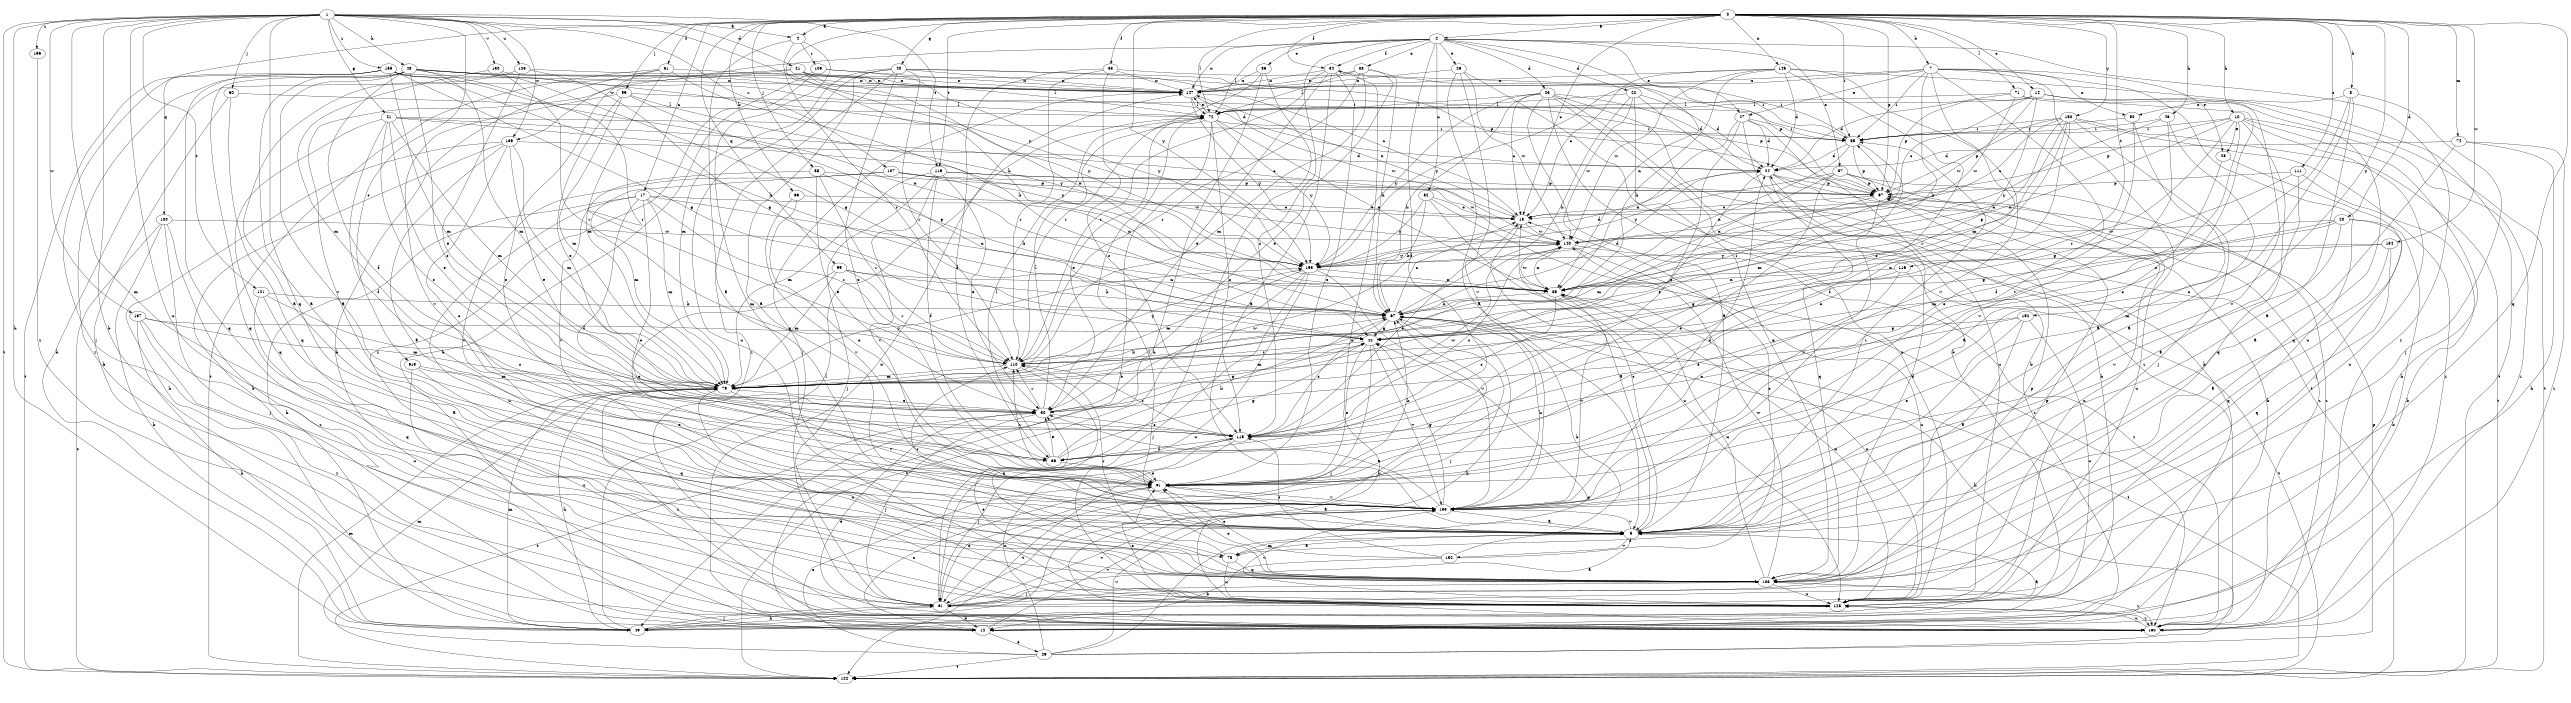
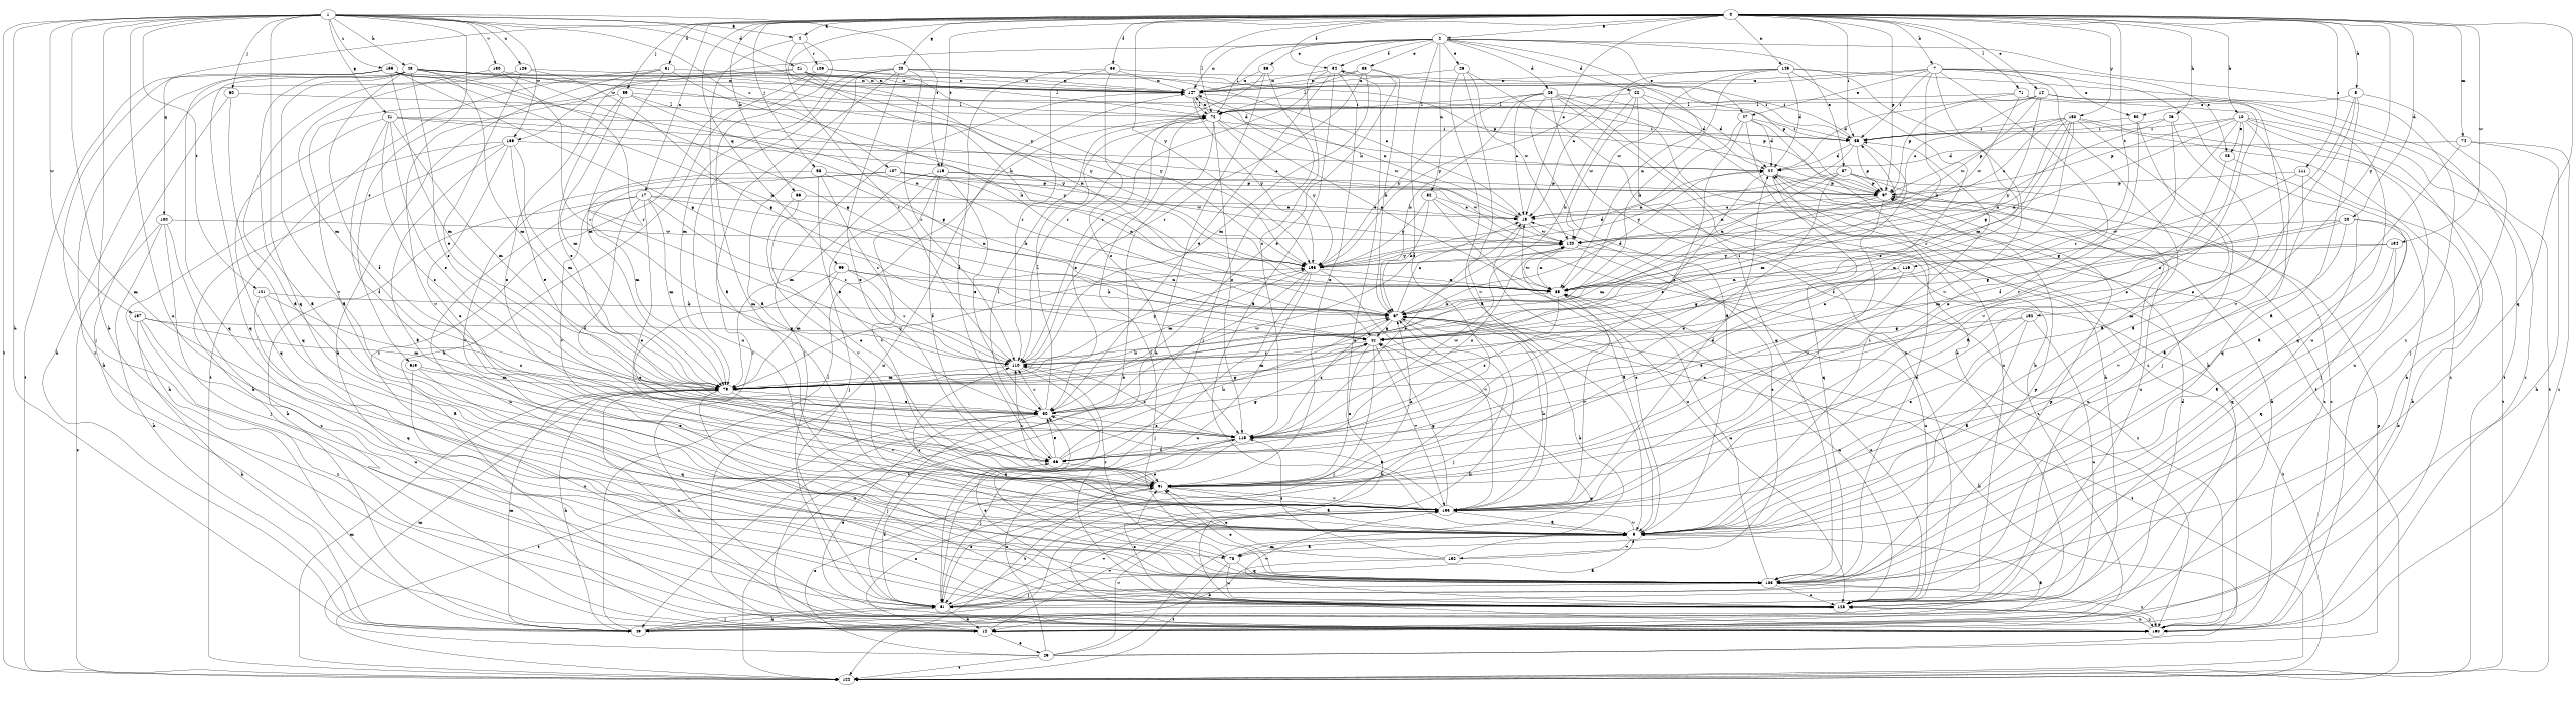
  strict digraph {
    0
    2
    4
    7
    8
    10
    14
    17
    18
    20
    31
    33
    34
    40
    46
    55
    58
    59
    66
    67
    71
    72
    74
    97
    99
    100
    103
    111
    116
    119
    134
    145
    150
    152
    153
    139
    22
    23
    26
    27
    36
    82
    85
    86
    87
    88
    115
    147
    160
    78
    5
    109
    110
    128
    133
    28
    79
    90
    61
    91
    49
    122
    42
    140
    12
    30
    24
    1
    21
    41
    48
    60
    107
    n74 [label=613]
    121
    125
    130
    137
    155
-   156
    29
    132
    0 -> 2 [label=a]
    0 -> 4 [label=a]
    0 -> 7 [label=b]
    0 -> 8 [label=b]
    0 -> 10 [label=b]
    0 -> 14 [label=c]
    0 -> 17 [label=c]
    0 -> 18 [label=c]
    0 -> 20 [label=d]
    0 -> 31 [label=f]
    0 -> 33 [label=f]
    0 -> 34 [label=f]
    0 -> 40 [label=g]
    0 -> 46 [label=h]
    0 -> 55 [label=i]
    0 -> 58 [label=j]
    0 -> 59 [label=j]
    0 -> 66 [label=k]
    0 -> 67 [label=k]
    0 -> 71 [label=l]
    0 -> 72 [label=l]
    0 -> 74 [label=m]
    0 -> 97 [label=p]
    0 -> 99 [label=q]
    0 -> 100 [label=q]
    0 -> 103 [label=q]
    0 -> 111 [label=s]
    0 -> 116 [label=t]
    0 -> 119 [label=t]
    0 -> 134 [label=w]
    0 -> 145 [label=x]
    0 -> 150 [label=y]
    0 -> 152 [label=y]
    0 -> 153 [label=y]
    2 -> 34 [label=f]
    2 -> 72 [label=l]
    2 -> 139 [label=w]
    2 -> 22 [label=d]
    2 -> 23 [label=d]
    2 -> 26 [label=e]
    2 -> 27 [label=e]
    2 -> 36 [label=f]
    2 -> 82 [label=n]
    2 -> 85 [label=n]
    2 -> 86 [label=o]
    2 -> 87 [label=o]
    2 -> 88 [label=o]
    2 -> 115 [label=s]
    2 -> 147 [label=x]
    2 -> 160 [label=z]
    4 -> 78 [label=m]
    4 -> 5 [label=a]
    4 -> 109 [label=r]
    4 -> 110 [label=r]
    7 -> 55 [label=i]
    7 -> 67 [label=k]
    7 -> 153 [label=y]
    7 -> 27 [label=e]
    7 -> 147 [label=x]
    7 -> 78 [label=m]
    7 -> 128 [label=u]
    7 -> 133 [label=v]
    7 -> 28 [label=e]
    7 -> 79 [label=m]
    7 -> 90 [label=o]
    8 -> 115 [label=s]
    8 -> 5 [label=a]
    8 -> 90 [label=o]
    8 -> 61 [label=j]
    8 -> 91 [label=o]
    10 -> 55 [label=i]
    10 -> 97 [label=p]
    10 -> 103 [label=q]
    10 -> 36 [label=f]
    10 -> 85 [label=n]
    10 -> 160 [label=z]
    10 -> 110 [label=r]
    10 -> 128 [label=u]
    10 -> 28 [label=e]
    10 -> 49 [label=h]
    14 -> 18 [label=c]
    14 -> 72 [label=l]
    14 -> 97 [label=p]
    14 -> 103 [label=q]
    14 -> 122 [label=t]
    14 -> 42 [label=g]
    14 -> 140 [label=w]
    17 -> 18 [label=c]
    17 -> 36 [label=f]
    17 -> 85 [label=n]
    17 -> 110 [label=r]
    17 -> 128 [label=u]
    17 -> 79 [label=m]
    17 -> 91 [label=o]
    17 -> 49 [label=h]
    18 -> 147 [label=x]
    18 -> 5 [label=a]
    18 -> 140 [label=w]
    20 -> 103 [label=q]
    20 -> 133 [label=v]
    20 -> 79 [label=m]
    20 -> 42 [label=g]
    20 -> 140 [label=w]
    20 -> 12 [label=b]
    31 -> 67 [label=k]
    31 -> 147 [label=x]
    31 -> 79 [label=m]
    31 -> 91 [label=o]
    31 -> 122 [label=t]
    31 -> 12 [label=b]
    33 -> 55 [label=i]
    33 -> 36 [label=f]
    33 -> 115 [label=s]
    33 -> 147 [label=x]
    33 -> 110 [label=r]
    34 -> 147 [label=x]
    34 -> 5 [label=a]
    34 -> 110 [label=r]
    34 -> 128 [label=u]
    34 -> 91 [label=o]
    34 -> 30 [label=e]
    40 -> 18 [label=c]
    40 -> 97 [label=p]
    40 -> 147 [label=x]
    40 -> 160 [label=z]
    40 -> 5 [label=a]
    40 -> 110 [label=r]
    40 -> 128 [label=u]
    40 -> 79 [label=m]
    40 -> 91 [label=o]
    46 -> 55 [label=i]
    46 -> 153 [label=y]
    46 -> 5 [label=a]
    46 -> 133 [label=v]
    55 -> 34 [label=i]
    55 -> 97 [label=p]
    55 -> 85 [label=n]
    55 -> 79 [label=m]
    55 -> 24 [label=d]
    58 -> 67 [label=k]
    58 -> 97 [label=p]
    58 -> 110 [label=r]
    58 -> 133 [label=v]
    58 -> 30 [label=e]
    59 -> 72 [label=l]
    59 -> 153 [label=y]
    59 -> 133 [label=v]
    59 -> 79 [label=m]
    59 -> 42 [label=g]
    59 -> 30 [label=e]
    66 -> 18 [label=c]
    66 -> 133 [label=v]
    66 -> 91 [label=o]
    67 -> 18 [label=c]
    67 -> 115 [label=s]
    67 -> 61 [label=j]
    67 -> 122 [label=t]
    67 -> 42 [label=g]
    67 -> 24 [label=d]
    71 -> 72 [label=l]
    71 -> 133 [label=v]
    71 -> 91 [label=o]
    71 -> 140 [label=w]
    71 -> 24 [label=d]
    72 -> 55 [label=i]
    72 -> 153 [label=y]
    72 -> 85 [label=n]
    72 -> 115 [label=s]
    72 -> 147 [label=x]
    72 -> 12 [label=b]
    72 -> 30 [label=e]
    74 -> 160 [label=z]
    74 -> 5 [label=a]
    74 -> 49 [label=h]
    74 -> 24 [label=d]
    97 -> 18 [label=c]
    97 -> 128 [label=u]
    97 -> 133 [label=v]
    97 -> 79 [label=m]
    99 -> 67 [label=k]
    99 -> 85 [label=n]
    99 -> 110 [label=r]
    99 -> 79 [label=m]
    99 -> 91 [label=o]
    100 -> 160 [label=z]
    100 -> 61 [label=j]
    100 -> 49 [label=h]
    100 -> 122 [label=s]
    100 -> 140 [label=w]
    103 -> 72 [label=l]
    103 -> 97 [label=p]
    103 -> 85 [label=n]
    103 -> 160 [label=z]
    103 -> 128 [label=u]
    103 -> 61 [label=j]
    103 -> 91 [label=o]
-   103 -> 140 [label=w]
    103 -> 24 [label=d]
    111 -> 97 [label=p]
    111 -> 5 [label=a]
    111 -> 42 [label=g]
    111 -> 12 [label=b]
    116 -> 85 [label=n]
    116 -> 91 [label=o]
    116 -> 122 [label=t]
    116 -> 42 [label=g]
    119 -> 97 [label=p]
    119 -> 36 [label=f]
    119 -> 133 [label=v]
    119 -> 79 [label=m]
    119 -> 61 [label=j]
    119 -> 140 [label=w]
    119 -> 30 [label=e]
    134 -> 103 [label=q]
    134 -> 153 [label=y]
    134 -> 85 [label=n]
    134 -> 5 [label=a]
    145 -> 18 [label=c]
    145 -> 67 [label=k]
    145 -> 115 [label=s]
    145 -> 147 [label=x]
    145 -> 133 [label=v]
    145 -> 122 [label=t]
    145 -> 140 [label=w]
    145 -> 24 [label=d]
    150 -> 18 [label=c]
    150 -> 55 [label=i]
    150 -> 97 [label=p]
    150 -> 36 [label=f]
    150 -> 85 [label=n]
    150 -> 160 [label=z]
    150 -> 110 [label=r]
    150 -> 61 [label=j]
    150 -> 91 [label=o]
    150 -> 122 [label=t]
    152 -> 5 [label=a]
    152 -> 128 [label=u]
    152 -> 91 [label=o]
    152 -> 42 [label=g]
    152 -> 30 [label=e]
    153 -> 85 [label=n]
    153 -> 128 [label=u]
    153 -> 133 [label=v]
    153 -> 79 [label=m]
    153 -> 61 [label=j]
    153 -> 122 [label=t]
    153 -> 24 [label=d]
    139 -> 5 [label=a]
    139 -> 79 [label=m]
    139 -> 91 [label=o]
    139 -> 49 [label=h]
    139 -> 12 [label=b]
    139 -> 30 [label=e]
-   139 -> 24 [label=d]
+   139 -> 24 [label=k]
    22 -> 67 [label=k]
    22 -> 72 [label=l]
    22 -> 103 [label=q]
    22 -> 140 [label=w]
    22 -> 12 [label=b]
    22 -> 24 [label=d]
    23 -> 18 [label=c]
    23 -> 67 [label=k]
    23 -> 72 [label=l]
    23 -> 153 [label=y]
    23 -> 160 [label=z]
    23 -> 5 [label=a]
    23 -> 128 [label=u]
    23 -> 122 [label=t]
    23 -> 12 [label=b]
    23 -> 24 [label=d]
    26 -> 147 [label=x]
    26 -> 5 [label=a]
    26 -> 133 [label=v]
    26 -> 140 [label=w]
    26 -> 12 [label=b]
    27 -> 55 [label=i]
    27 -> 85 [label=n]
    27 -> 115 [label=s]
    27 -> 128 [label=u]
    27 -> 49 [label=h]
    27 -> 24 [label=d]
    36 -> 67 [label=k]
    36 -> 72 [label=l]
    36 -> 91 [label=o]
    36 -> 42 [label=g]
    36 -> 30 [label=e]
    82 -> 18 [label=c]
    82 -> 67 [label=k]
    82 -> 153 [label=y]
    82 -> 160 [label=z]
    82 -> 128 [label=u]
    85 -> 67 [label=k]
    85 -> 115 [label=s]
    85 -> 128 [label=u]
    85 -> 133 [label=v]
    85 -> 140 [label=w]
    86 -> 147 [label=x]
    86 -> 110 [label=r]
    86 -> 61 [label=j]
    86 -> 49 [label=h]
    87 -> 97 [label=p]
    87 -> 153 [label=y]
    87 -> 85 [label=n]
    87 -> 160 [label=z]
    87 -> 128 [label=u]
    87 -> 91 [label=o]
    88 -> 67 [label=k]
    88 -> 72 [label=l]
    88 -> 147 [label=x]
    88 -> 110 [label=r]
    88 -> 79 [label=m]
    88 -> 30 [label=e]
    115 -> 18 [label=c]
    115 -> 36 [label=f]
    115 -> 110 [label=r]
    115 -> 61 [label=j]
    115 -> 122 [label=t]
    115 -> 140 [label=w]
    147 -> 72 [label=l]
    147 -> 97 [label=p]
    147 -> 153 [label=y]
    147 -> 61 [label=j]
    147 -> 140 [label=w]
    160 -> 67 [label=k]
    160 -> 128 [label=u]
    160 -> 30 [label=e]
    78 -> 103 [label=q]
    78 -> 5 [label=a]
    78 -> 110 [label=r]
    78 -> 128 [label=u]
+   78 -> 122 [label=t]
    5 -> 18 [label=c]
    5 -> 55 [label=i]
    5 -> 78 [label=m]
    5 -> 110 [label=r]
    5 -> 133 [label=v]
    5 -> 132 [label=v]
    109 -> 153 [label=y]
    109 -> 147 [label=x]
    109 -> 160 [label=z]
    109 -> 12 [label=b]
    110 -> 55 [label=i]
    110 -> 103 [label=q]
    110 -> 153 [label=y]
    110 -> 79 [label=m]
    128 -> 85 [label=n]
    128 -> 160 [label=z]
    128 -> 133 [label=v]
    128 -> 91 [label=o]
    128 -> 30 [label=e]
    133 -> 67 [label=k]
    133 -> 5 [label=a]
    133 -> 42 [label=g]
    133 -> 30 [label=e]
    133 -> 24 [label=d]
    28 -> 5 [label=a]
    28 -> 61 [label=j]
    79 -> 67 [label=k]
    79 -> 153 [label=y]
    79 -> 160 [label=z]
    79 -> 128 [label=u]
    79 -> 133 [label=v]
    79 -> 49 [label=h]
    79 -> 30 [label=e]
    90 -> 55 [label=i]
    90 -> 5 [label=a]
    90 -> 91 [label=o]
    61 -> 97 [label=p]
+   61 -> 36 [label=f]
    61 -> 5 [label=a]
    61 -> 133 [label=v]
    61 -> 91 [label=o]
    61 -> 49 [label=h]
    61 -> 12 [label=b]
    91 -> 67 [label=k]
    91 -> 5 [label=a]
    91 -> 110 [label=r]
    91 -> 133 [label=v]
    49 -> 67 [label=k]
    49 -> 72 [label=l]
    49 -> 5 [label=a]
    49 -> 79 [label=m]
    49 -> 61 [label=j]
+   49 -> 24 [label=d]
    122 -> 79 [label=m]
    42 -> 110 [label=r]
    42 -> 133 [label=v]
    42 -> 79 [label=m]
    42 -> 61 [label=j]
    42 -> 91 [label=o]
    140 -> 153 [label=y]
    140 -> 85 [label=n]
    140 -> 115 [label=s]
    140 -> 160 [label=z]
    140 -> 128 [label=u]
    12 -> 147 [label=x]
    12 -> 133 [label=v]
    12 -> 91 [label=o]
    12 -> 29 [label=e]
    30 -> 72 [label=l]
    30 -> 115 [label=s]
    30 -> 110 [label=r]
    30 -> 61 [label=j]
    30 -> 122 [label=t]
    30 -> 42 [label=g]
    30 -> 140 [label=w]
    24 -> 97 [label=p]
    24 -> 103 [label=q]
    24 -> 160 [label=z]
    24 -> 12 [label=b]
    24 -> 30 [label=e]
    1 -> 4 [label=a]
    1 -> 103 [label=q]
    1 -> 119 [label=t]
    1 -> 153 [label=y]
    1 -> 139 [label=w]
    1 -> 78 [label=m]
    1 -> 128 [label=u]
    1 -> 49 [label=h]
    1 -> 122 [label=t]
    1 -> 12 [label=b]
    1 -> 21 [label=d]
    1 -> 41 [label=g]
    1 -> 48 [label=h]
    1 -> 60 [label=j]
    1 -> 107 [label=r]
    1 -> n74 [label=s]
    1 -> 121 [label=t]
    1 -> 125 [label=u]
    1 -> 130 [label=v]
    1 -> 137 [label=w]
    1 -> 155 [label=z]
-   1 -> 156 [label=z]
    21 -> 72 [label=l]
    21 -> 97 [label=p]
    21 -> 85 [label=n]
    21 -> 147 [label=x]
    21 -> 5 [label=a]
    21 -> 49 [label=h]
    41 -> 18 [label=c]
    41 -> 55 [label=i]
    41 -> 103 [label=q]
    41 -> 153 [label=y]
    41 -> 36 [label=f]
    41 -> 115 [label=s]
    41 -> 79 [label=m]
    41 -> 30 [label=e]
    48 -> 55 [label=i]
    48 -> 103 [label=q]
    48 -> 153 [label=y]
    48 -> 36 [label=f]
    48 -> 115 [label=s]
    48 -> 147 [label=x]
    48 -> 160 [label=z]
    48 -> 5 [label=a]
    48 -> 110 [label=r]
    48 -> 133 [label=v]
    48 -> 79 [label=m]
    48 -> 42 [label=g]
    60 -> 72 [label=l]
    60 -> 103 [label=q]
    60 -> 12 [label=b]
    107 -> 97 [label=p]
    107 -> 85 [label=n]
    107 -> 133 [label=v]
    107 -> 79 [label=m]
    107 -> 140 [label=w]
    n74 -> 103 [label=q]
    n74 -> 128 [label=u]
    n74 -> 79 [label=m]
    n74 -> 91 [label=o]
    121 -> 67 [label=k]
    121 -> 103 [label=q]
    121 -> 115 [label=s]
    121 -> 5 [label=a]
    125 -> 147 [label=x]
    125 -> 5 [label=a]
    125 -> 42 [label=g]
    125 -> 30 [label=e]
    130 -> 147 [label=x]
    130 -> 110 [label=r]
    130 -> 79 [label=m]
    137 -> 160 [label=z]
    137 -> 128 [label=u]
    137 -> 79 [label=m]
    137 -> 49 [label=h]
    137 -> 42 [label=g]
    155 -> 67 [label=k]
    155 -> 103 [label=q]
    155 -> 85 [label=n]
    155 -> 147 [label=x]
    155 -> 79 [label=m]
    155 -> 61 [label=j]
    155 -> 122 [label=t]
    155 -> 42 [label=g]
    155 -> 24 [label=d]
-   156 -> 160 [label=z]
    29 -> 67 [label=k]
    29 -> 97 [label=p]
    29 -> 115 [label=s]
    29 -> 133 [label=v]
    29 -> 79 [label=m]
    29 -> 91 [label=o]
    29 -> 122 [label=t]
    29 -> 42 [label=g]
    132 -> 18 [label=c]
    132 -> 67 [label=k]
    132 -> 115 [label=s]
    132 -> 91 [label=o]
    132 -> 12 [label=b]
  }
